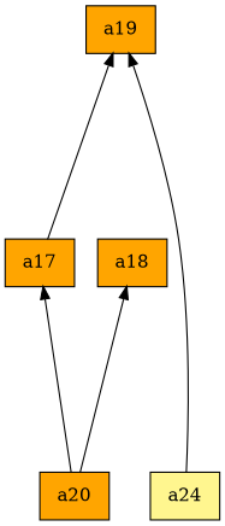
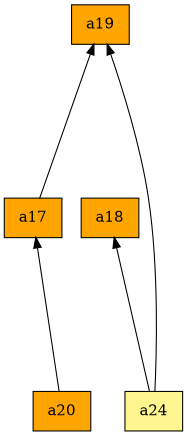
  digraph {
    rankdir=BT
    ranksep=2.0
    node [fillcolor=orange shape=record style=filled]
    n1 [label="{a19}"]
    n2 [label="{a17}"]
    n3 [fillcolor=khaki1 label="{a24}"]
    n4 [label="{a20}"]
    n5 [label="{a18}"]
    n2 -> n1
    n3 -> n1
    n4 -> n2
-   n4 -> n5
+   n3 -> n5
  }
